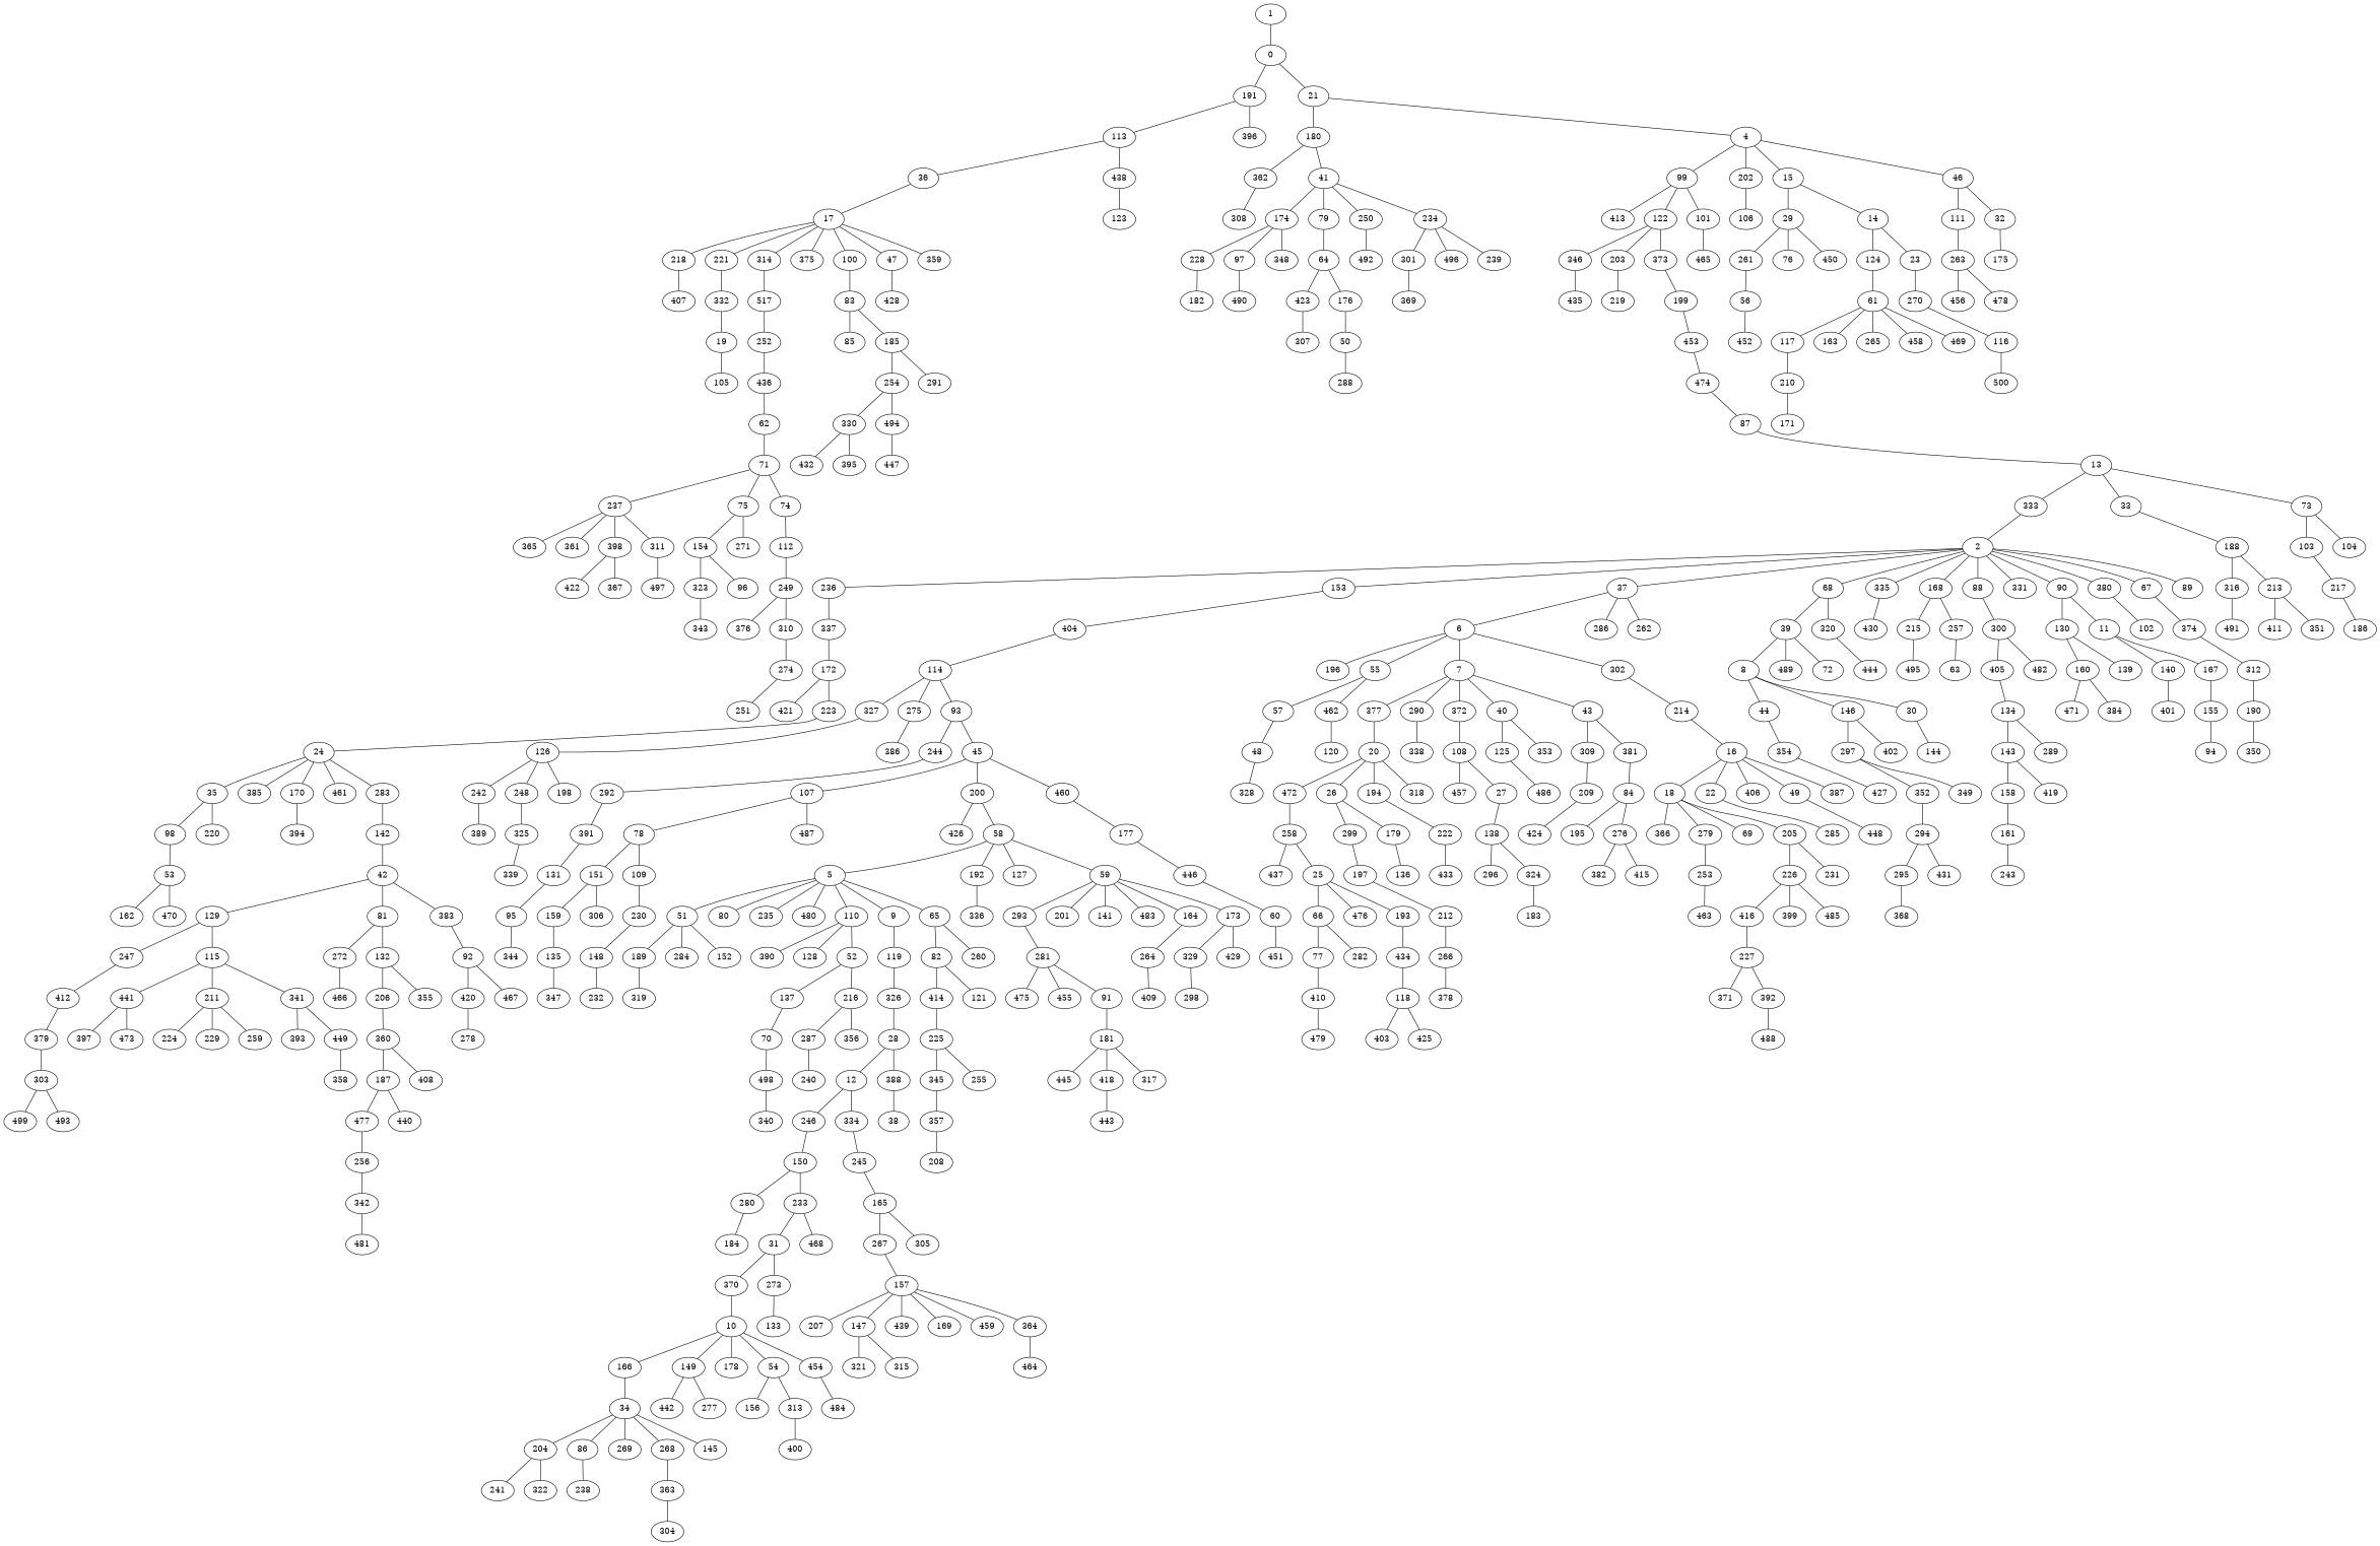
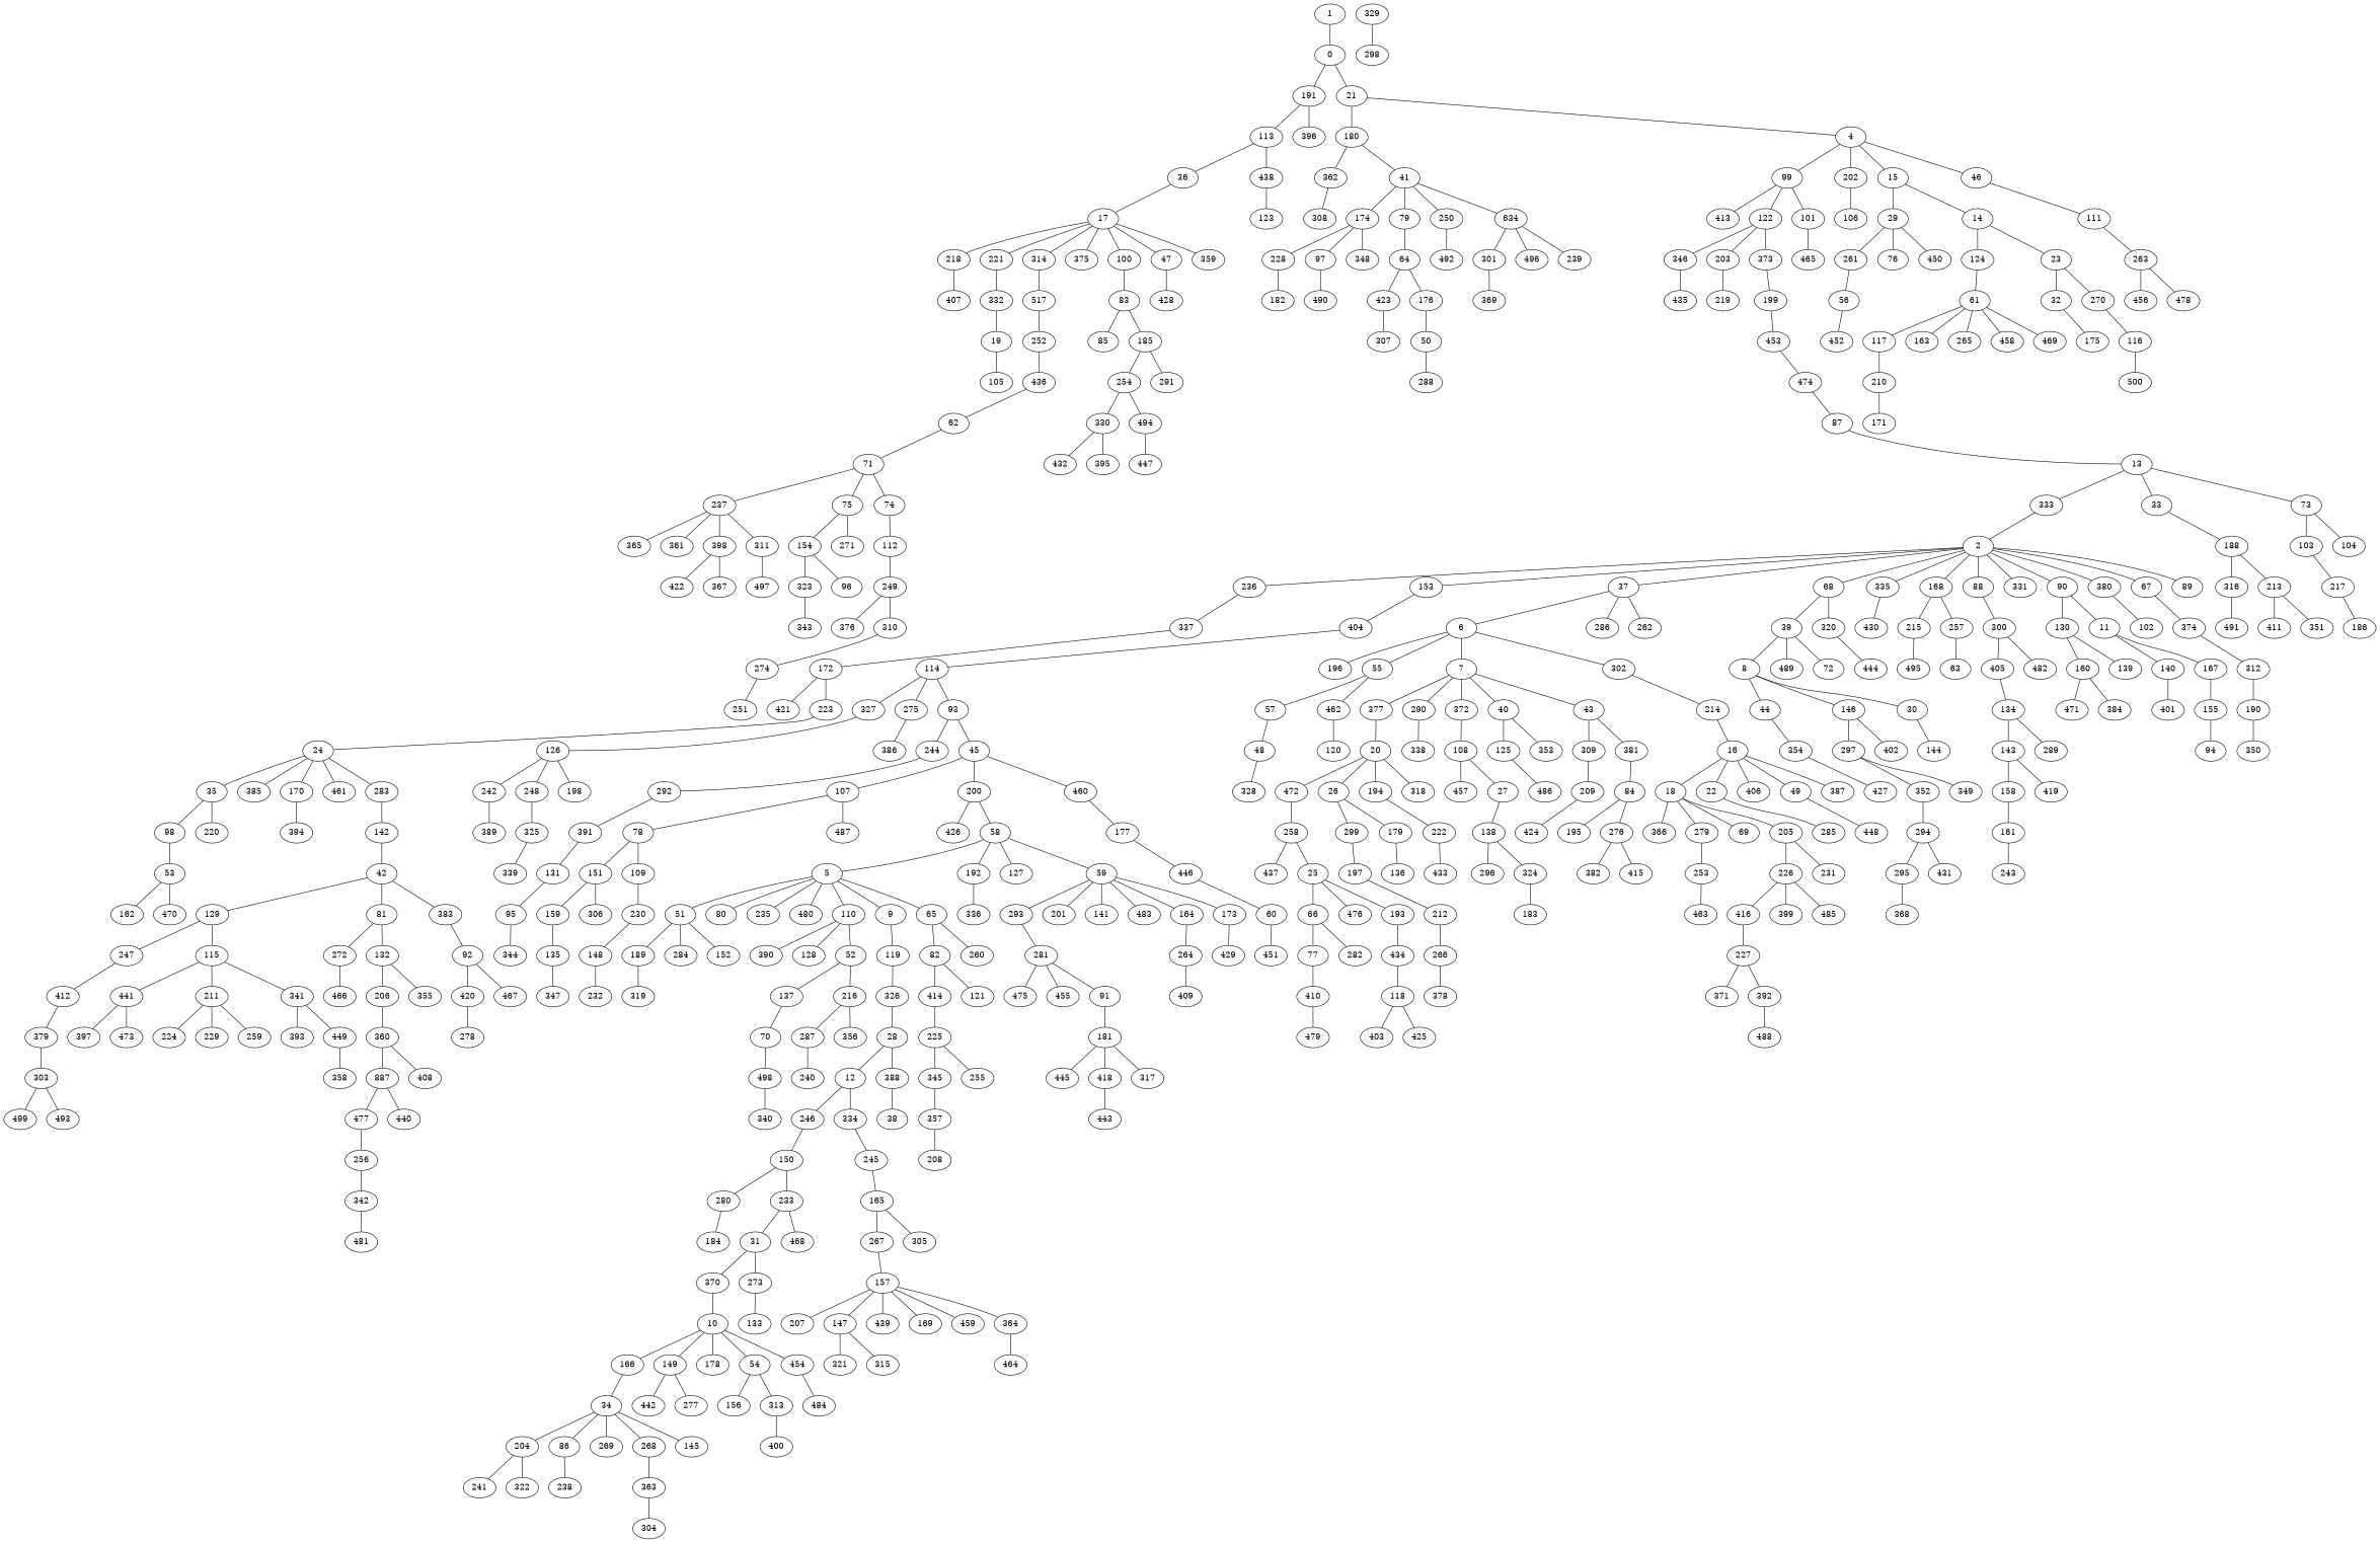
  strict graph {
    1
    0
    191
    21
    113
    396
    180
    4
    36
    438
    17
    123
    218
    221
    314
    375
    100
    47
    359
    407
    332
    n22 [label=517]
    83
    428
    19
    105
    252
    436
    62
    71
    237
    75
    74
    365
    361
    398
    311
    154
    271
    112
    422
    367
    497
    323
    96
    343
    249
    376
    310
    274
    251
    85
    185
    254
    291
    330
    494
    432
    395
    447
    362
    41
    99
    202
    15
    46
    308
    174
    79
    250
-   234
+   234 [label=634]
    228
    97
    348
    64
    492
    301
    496
    239
    182
    490
    423
    176
    307
    50
    288
    369
    413
    122
    101
    106
    29
    14
    111
    32
    346
    203
    373
    465
    435
    219
    199
    453
    474
    87
    13
    333
    33
    73
    2
    188
    103
    104
    236
    153
    37
    68
    335
    168
    88
    331
    90
    380
    67
    89
    337
    404
    6
    286
    262
    39
    320
    430
    215
    257
    300
    130
    11
    102
    374
    172
    421
    223
    24
    35
    385
    170
    461
    283
    98
    220
    394
    142
    53
    162
    470
    42
    129
    81
    383
    247
    115
    272
    132
    92
    412
    441
    211
    341
    379
    303
    499
    493
    397
    473
    224
    229
    259
    393
    449
    358
    466
    206
    355
    360
-   187
+   187 [label=887]
    408
    477
    440
    256
    342
    481
    420
    467
    278
    114
    327
    275
    93
    126
    386
    244
    45
    242
    248
    198
    389
    325
    339
    292
    107
    200
    460
    391
    131
    95
    344
    78
    487
    426
    58
    177
    151
    109
    159
    306
    230
    135
    347
    148
    232
    5
    192
    127
    59
    51
    80
    235
    480
    110
    9
    65
    336
    293
    201
    141
    483
    164
    173
    189
    284
    152
    390
    128
    52
    119
    82
    260
    319
    137
    216
    70
    287
    356
    498
    340
    240
    326
    28
    12
    388
    246
    334
    38
    150
    245
    280
    233
    184
    31
    468
    370
    273
    10
    133
    166
    149
    178
    54
    454
    34
    442
    277
    156
    313
    484
    204
    86
    269
    268
    145
    241
    322
    238
    363
    304
    400
    165
    267
    305
    157
    207
    147
    439
    169
    459
    364
    321
    315
    464
    414
    121
    225
    345
    255
    357
    208
    281
    264
    329
    429
    475
    455
    91
    181
    445
    418
    317
    443
    409
    298
    446
    60
    451
    196
    55
    7
    302
    57
    462
    377
    290
    372
    40
    43
    214
    48
    120
    328
    20
    338
    108
    125
    353
    309
    381
    472
    26
    194
    318
    258
    299
    179
    222
    437
    25
    66
    476
    193
    77
    282
    434
    410
    479
    118
    403
    425
    197
    136
    212
    266
    378
    433
    457
    27
    138
    296
    324
    183
    486
    209
    84
    424
    195
    276
    382
    415
    16
    18
    22
    406
    49
    387
    366
    279
    69
    205
    285
    448
    253
    226
    231
    463
    416
    399
    485
    227
    371
    392
    488
    8
    489
    72
    444
    44
    146
    30
    354
    297
    402
    144
    427
    352
    349
    294
    295
    431
    368
    495
    63
    405
    482
    134
    143
    289
    158
    419
    161
    243
    160
    139
    140
    167
    471
    384
    401
    155
    94
    312
    190
    350
    316
    213
    491
    411
    351
    217
    186
    261
    76
    450
    124
    23
    56
    452
    61
    270
    117
    163
    265
    458
    469
    210
    171
    116
    500
    263
    175
    456
    478
    1 -- 0
    0 -- 191
    0 -- 21
    191 -- 113
    191 -- 396
    21 -- 180
    21 -- 4
    113 -- 36
    113 -- 438
    180 -- 362
    180 -- 41
    4 -- 99
    4 -- 202
    4 -- 15
    4 -- 46
    36 -- 17
    438 -- 123
    17 -- 218
    17 -- 221
    17 -- 314
    17 -- 375
    17 -- 100
    17 -- 47
    17 -- 359
    218 -- 407
    221 -- 332
    314 -- n22
    100 -- 83
    47 -- 428
    332 -- 19
    n22 -- 252
    83 -- 85
    83 -- 185
    19 -- 105
    252 -- 436
    436 -- 62
    62 -- 71
    71 -- 237
    71 -- 75
    71 -- 74
    237 -- 365
    237 -- 361
    237 -- 398
    237 -- 311
    75 -- 154
    75 -- 271
    74 -- 112
    398 -- 422
    398 -- 367
    311 -- 497
    154 -- 323
    154 -- 96
    112 -- 249
    323 -- 343
    249 -- 376
    249 -- 310
    310 -- 274
    274 -- 251
    185 -- 254
    185 -- 291
    254 -- 330
    254 -- 494
    330 -- 432
    330 -- 395
    494 -- 447
    362 -- 308
    41 -- 174
    41 -- 79
    41 -- 250
    41 -- 234
    99 -- 413
    99 -- 122
    99 -- 101
    202 -- 106
    15 -- 29
    15 -- 14
    46 -- 111
-   46 -- 32
+   23 -- 32
    174 -- 228
    174 -- 97
    174 -- 348
    79 -- 64
    250 -- 492
    234 -- 301
    234 -- 496
    234 -- 239
    228 -- 182
    97 -- 490
    64 -- 423
    64 -- 176
    301 -- 369
    423 -- 307
    176 -- 50
    50 -- 288
    122 -- 346
    122 -- 203
    122 -- 373
    101 -- 465
    29 -- 261
    29 -- 76
    29 -- 450
    14 -- 124
    14 -- 23
    111 -- 263
    32 -- 175
    346 -- 435
    203 -- 219
    373 -- 199
    199 -- 453
    453 -- 474
    474 -- 87
    87 -- 13
    13 -- 333
    13 -- 33
    13 -- 73
    333 -- 2
    33 -- 188
    73 -- 103
    73 -- 104
    2 -- 236
    2 -- 153
    2 -- 37
    2 -- 68
    2 -- 335
    2 -- 168
    2 -- 88
    2 -- 331
    2 -- 90
    2 -- 380
    2 -- 67
    2 -- 89
    188 -- 316
    188 -- 213
    103 -- 217
    236 -- 337
    153 -- 404
    37 -- 6
    37 -- 286
    37 -- 262
    68 -- 39
    68 -- 320
    335 -- 430
    168 -- 215
    168 -- 257
    88 -- 300
    90 -- 130
    90 -- 11
    380 -- 102
    67 -- 374
    337 -- 172
    404 -- 114
    6 -- 196
    6 -- 55
    6 -- 7
    6 -- 302
    39 -- 8
    39 -- 489
    39 -- 72
    320 -- 444
    215 -- 495
    257 -- 63
    300 -- 405
    300 -- 482
    130 -- 160
    130 -- 139
    11 -- 140
    11 -- 167
    374 -- 312
    172 -- 421
    172 -- 223
    223 -- 24
    24 -- 35
    24 -- 385
    24 -- 170
    24 -- 461
    24 -- 283
    35 -- 98
    35 -- 220
    170 -- 394
    283 -- 142
    98 -- 53
    142 -- 42
    53 -- 162
    53 -- 470
    42 -- 129
    42 -- 81
    42 -- 383
    129 -- 247
    129 -- 115
    81 -- 272
    81 -- 132
    383 -- 92
    247 -- 412
    115 -- 441
    115 -- 211
    115 -- 341
    272 -- 466
    132 -- 206
    132 -- 355
    92 -- 420
    92 -- 467
    412 -- 379
    441 -- 397
    441 -- 473
    211 -- 224
    211 -- 229
    211 -- 259
    341 -- 393
    341 -- 449
    379 -- 303
    303 -- 499
    303 -- 493
    449 -- 358
    206 -- 360
    360 -- 187
    360 -- 408
    187 -- 477
    187 -- 440
    477 -- 256
    256 -- 342
    342 -- 481
    420 -- 278
    114 -- 327
    114 -- 275
    114 -- 93
    327 -- 126
    275 -- 386
    93 -- 244
    93 -- 45
    126 -- 242
    126 -- 248
    126 -- 198
    244 -- 292
    45 -- 107
    45 -- 200
    45 -- 460
    242 -- 389
    248 -- 325
    325 -- 339
    292 -- 391
    107 -- 78
    107 -- 487
    200 -- 426
    200 -- 58
    460 -- 177
    391 -- 131
    131 -- 95
    95 -- 344
    78 -- 151
    78 -- 109
    58 -- 5
    58 -- 192
    58 -- 127
    58 -- 59
    177 -- 446
    151 -- 159
    151 -- 306
    109 -- 230
    159 -- 135
    230 -- 148
    135 -- 347
    148 -- 232
    5 -- 51
    5 -- 80
    5 -- 235
    5 -- 480
    5 -- 110
    5 -- 9
    5 -- 65
    192 -- 336
    59 -- 293
    59 -- 201
    59 -- 141
    59 -- 483
    59 -- 164
    59 -- 173
    51 -- 189
    51 -- 284
    51 -- 152
    110 -- 390
    110 -- 128
    110 -- 52
    9 -- 119
    65 -- 82
    65 -- 260
    293 -- 281
    164 -- 264
-   173 -- 329
    173 -- 429
    189 -- 319
    52 -- 137
    52 -- 216
    119 -- 326
    82 -- 414
    82 -- 121
    137 -- 70
    216 -- 287
    216 -- 356
    70 -- 498
    287 -- 240
    498 -- 340
    326 -- 28
    28 -- 12
    28 -- 388
    12 -- 246
    12 -- 334
    388 -- 38
    246 -- 150
    334 -- 245
    150 -- 280
    150 -- 233
    245 -- 165
    280 -- 184
    233 -- 31
    233 -- 468
    31 -- 370
    31 -- 273
    370 -- 10
    273 -- 133
    10 -- 166
    10 -- 149
    10 -- 178
    10 -- 54
    10 -- 454
    166 -- 34
    149 -- 442
    149 -- 277
    54 -- 156
    54 -- 313
    454 -- 484
    34 -- 204
    34 -- 86
    34 -- 269
    34 -- 268
    34 -- 145
    313 -- 400
    204 -- 241
    204 -- 322
    86 -- 238
    268 -- 363
    363 -- 304
    165 -- 267
    165 -- 305
    267 -- 157
    157 -- 207
    157 -- 147
    157 -- 439
    157 -- 169
    157 -- 459
    157 -- 364
    147 -- 321
    147 -- 315
    364 -- 464
    414 -- 225
    225 -- 345
    225 -- 255
    345 -- 357
    357 -- 208
    281 -- 475
    281 -- 455
    281 -- 91
    264 -- 409
    329 -- 298
    91 -- 181
    181 -- 445
    181 -- 418
    181 -- 317
    418 -- 443
    446 -- 60
    60 -- 451
    55 -- 57
    55 -- 462
    7 -- 377
    7 -- 290
    7 -- 372
    7 -- 40
    7 -- 43
    302 -- 214
    57 -- 48
    462 -- 120
    377 -- 20
    290 -- 338
    372 -- 108
    40 -- 125
    40 -- 353
    43 -- 309
    43 -- 381
    214 -- 16
    48 -- 328
    20 -- 472
    20 -- 26
    20 -- 194
    20 -- 318
    108 -- 457
    108 -- 27
    125 -- 486
    309 -- 209
    381 -- 84
    472 -- 258
    26 -- 299
    26 -- 179
    194 -- 222
    258 -- 437
    258 -- 25
    299 -- 197
    179 -- 136
    222 -- 433
    25 -- 66
    25 -- 476
    25 -- 193
    66 -- 77
    66 -- 282
    193 -- 434
    77 -- 410
    434 -- 118
    410 -- 479
    118 -- 403
    118 -- 425
    197 -- 212
    212 -- 266
    266 -- 378
    27 -- 138
    138 -- 296
    138 -- 324
    324 -- 183
    209 -- 424
    84 -- 195
    84 -- 276
    276 -- 382
    276 -- 415
    16 -- 18
    16 -- 22
    16 -- 406
    16 -- 49
    16 -- 387
    18 -- 366
    18 -- 279
    18 -- 69
    18 -- 205
    22 -- 285
    49 -- 448
    279 -- 253
    205 -- 226
    205 -- 231
    253 -- 463
    226 -- 416
    226 -- 399
    226 -- 485
    416 -- 227
    227 -- 371
    227 -- 392
    392 -- 488
    8 -- 44
    8 -- 146
    8 -- 30
    44 -- 354
    146 -- 297
    146 -- 402
    30 -- 144
    354 -- 427
    297 -- 352
    297 -- 349
    352 -- 294
    294 -- 295
    294 -- 431
    295 -- 368
    405 -- 134
    134 -- 143
    134 -- 289
    143 -- 158
    143 -- 419
    158 -- 161
    161 -- 243
    160 -- 471
    160 -- 384
    140 -- 401
    167 -- 155
    155 -- 94
    312 -- 190
    190 -- 350
    316 -- 491
    213 -- 411
    213 -- 351
    217 -- 186
    261 -- 56
    124 -- 61
    23 -- 270
    56 -- 452
    61 -- 117
    61 -- 163
    61 -- 265
    61 -- 458
    61 -- 469
    270 -- 116
    117 -- 210
    210 -- 171
    116 -- 500
    263 -- 456
    263 -- 478
  }
